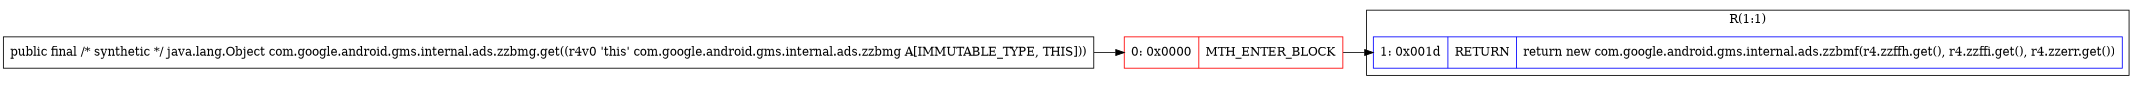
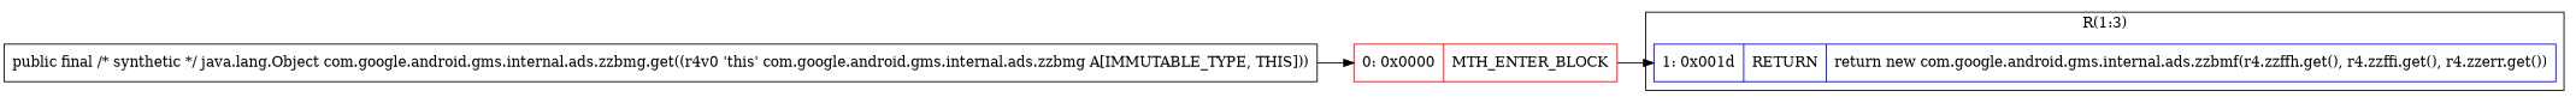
  digraph {
    rankdir=LR
    node [shape=record]
    n1 [color=blue label="{1\:\ 0x001d|RETURN\l|return new com.google.android.gms.internal.ads.zzbmf(r4.zzffh.get(), r4.zzffi.get(), r4.zzerr.get())\l}"]
    n2 [color=red label="{0\:\ 0x0000|MTH_ENTER_BLOCK\l}"]
    n3 [label="{public final \/* synthetic *\/ java.lang.Object com.google.android.gms.internal.ads.zzbmg.get((r4v0 'this' com.google.android.gms.internal.ads.zzbmg A[IMMUTABLE_TYPE, THIS])) }"]
    subgraph cluster_1 {
-     label="R(1:1)"
+     label="R(1:3)"
      n1
    }
    n2 -> n1
    n3 -> n2
  }
